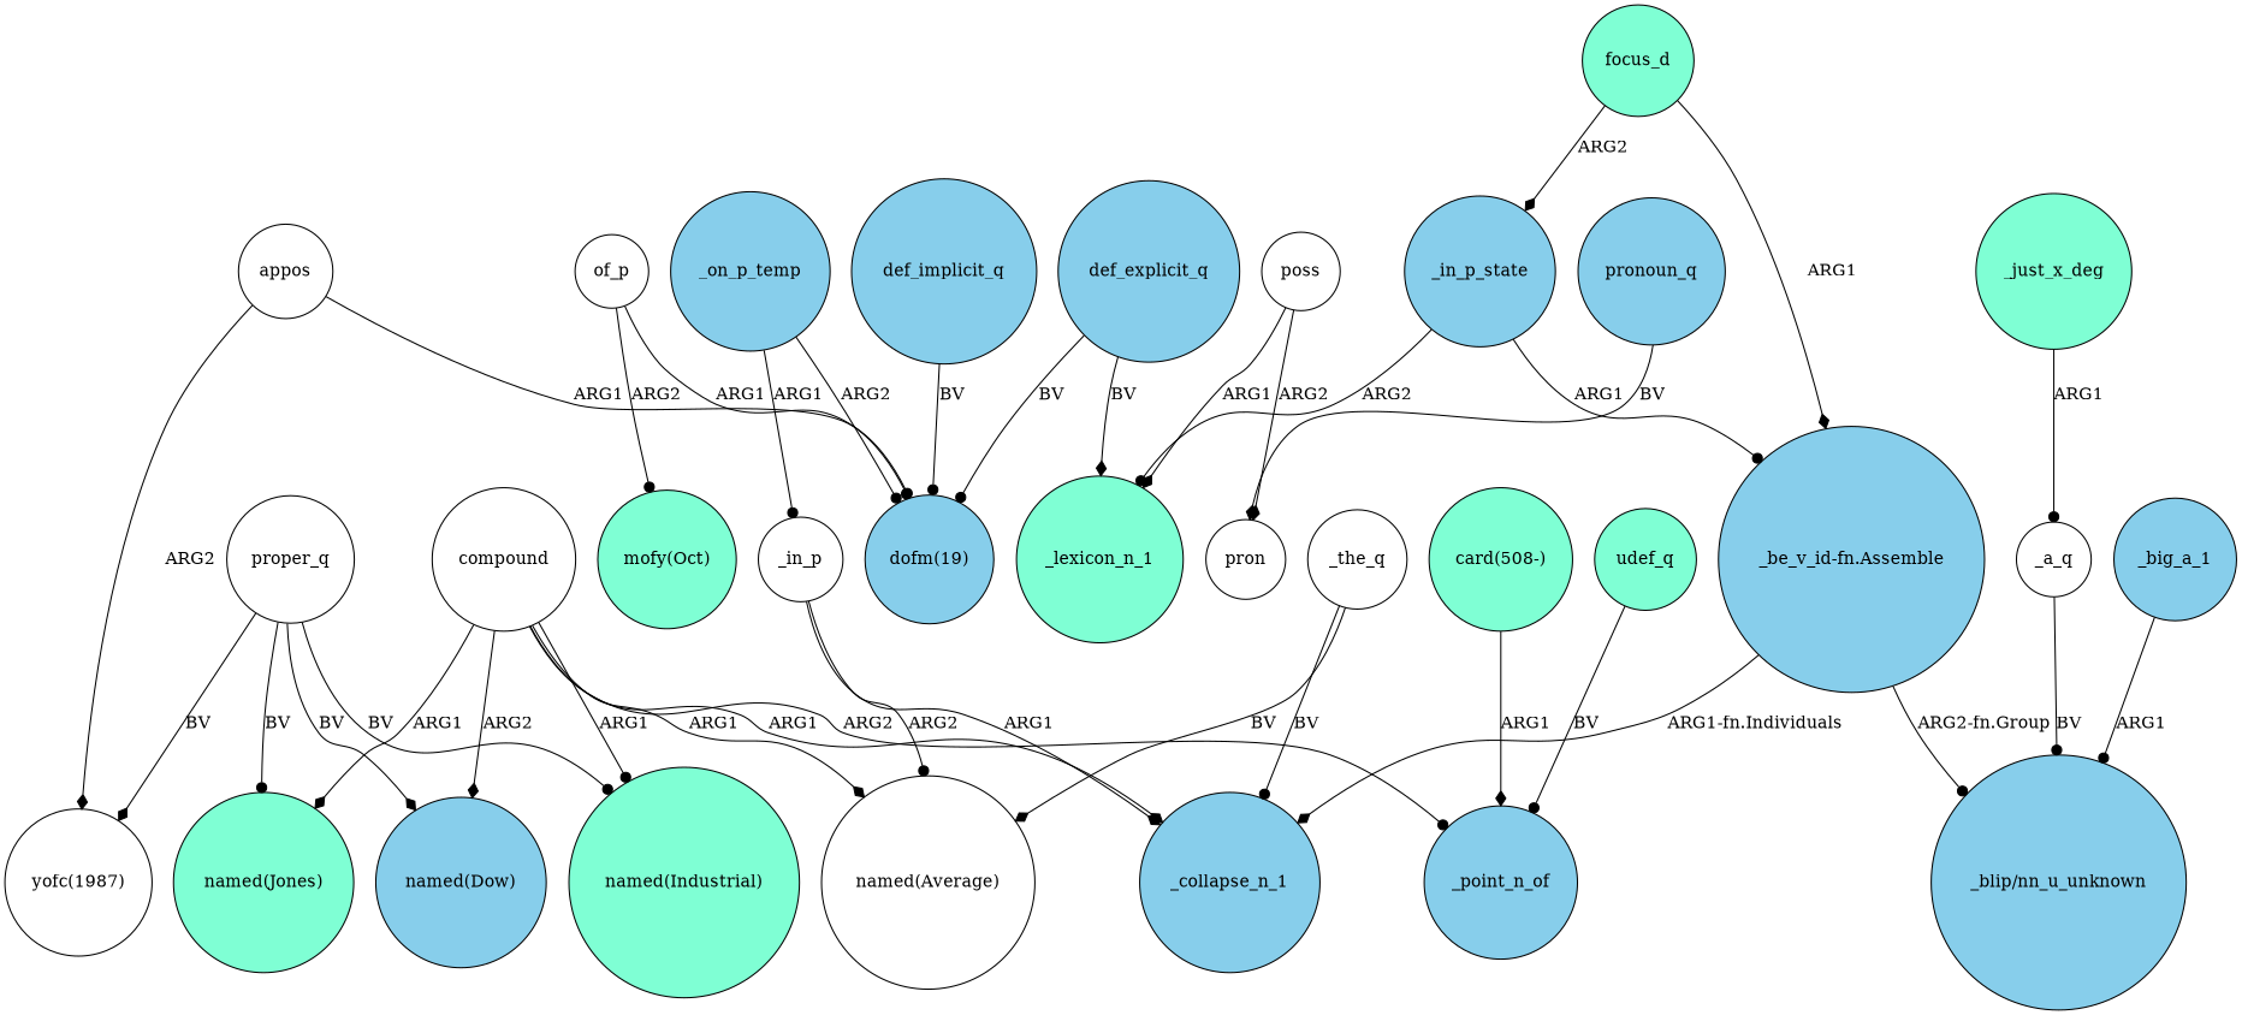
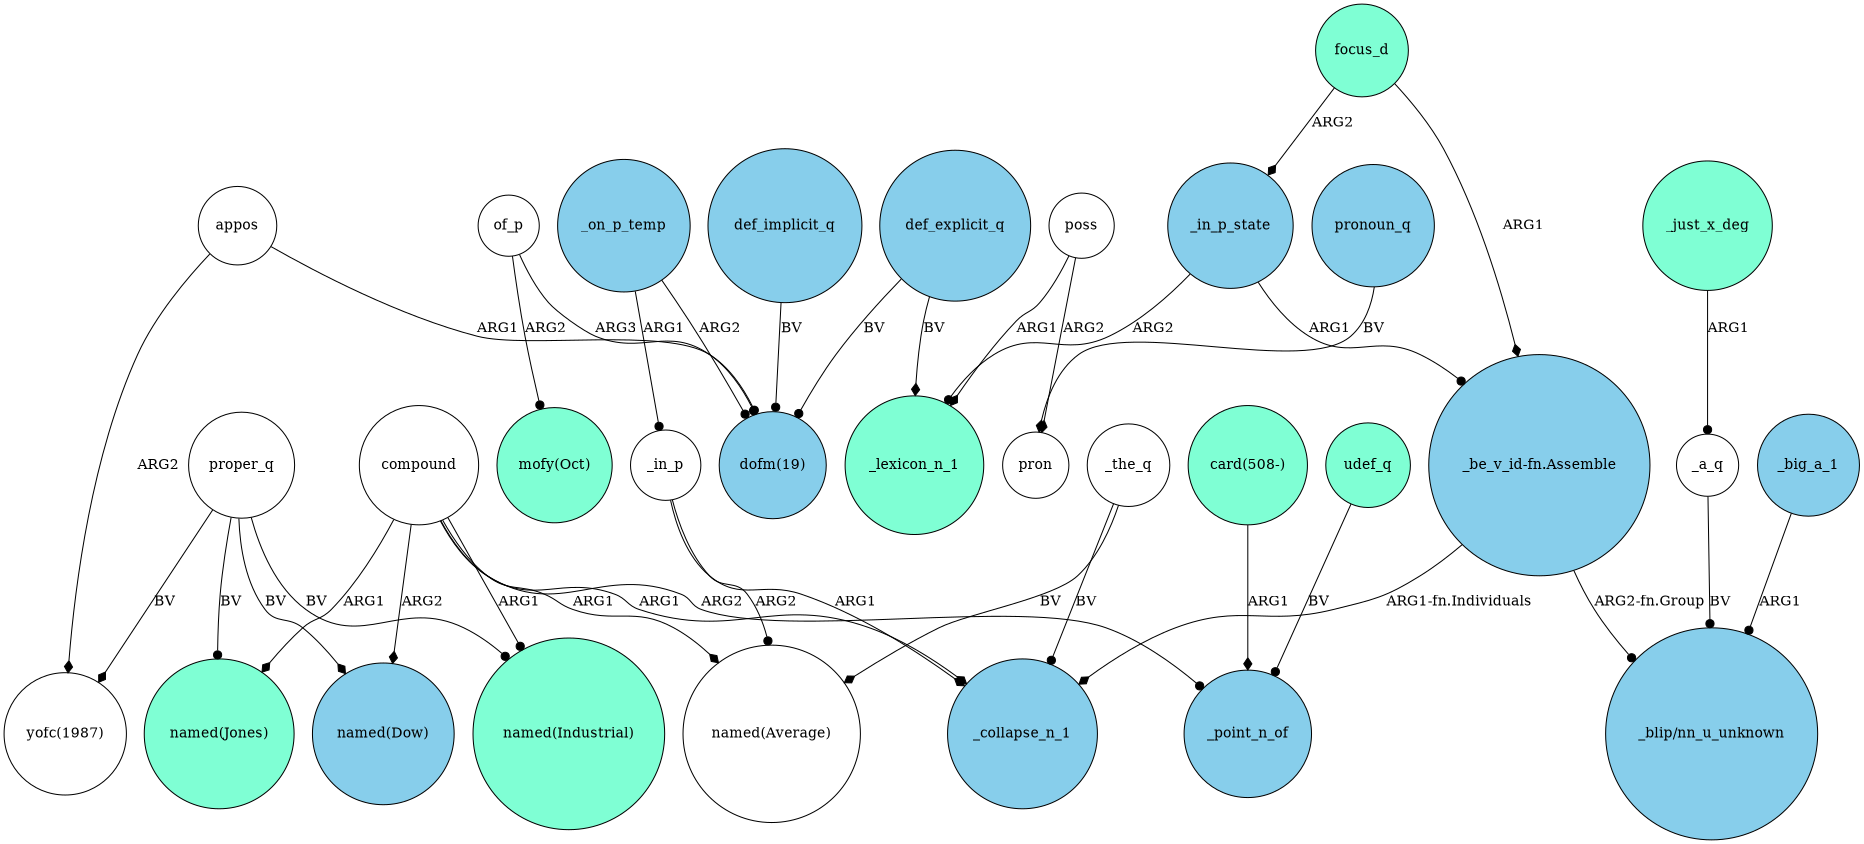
  digraph {
    node [fillcolor=skyblue shape=circle style=filled]
    edge [arrowhead=dot]
    focus_d [fillcolor=aquamarine]
    _in_p_state
    "_be_v_id-fn.Assemble"
    _lexicon_n_1 [fillcolor=aquamarine]
    _collapse_n_1
    "_blip/nn_u_unknown"
    compound [fillcolor=white]
    "named(Jones)" [fillcolor=aquamarine]
    _point_n_of
    "named(Industrial)" [fillcolor=aquamarine]
    "named(Average)" [fillcolor=white]
    "named(Dow)"
    _just_x_deg [fillcolor=aquamarine]
    _a_q [fillcolor=white]
    _in_p [fillcolor=white]
    of_p [fillcolor=white]
    "mofy(Oct)" [fillcolor=aquamarine]
    "dofm(19)"
    def_explicit_q
    appos [fillcolor=white]
    "yofc(1987)" [fillcolor=white]
    pron [fillcolor=white]
    pronoun_q
    poss [fillcolor=white]
    proper_q [fillcolor=white]
    "card(508-)" [fillcolor=aquamarine]
    _the_q [fillcolor=white]
    def_implicit_q
    _on_p_temp
    _big_a_1
    udef_q [fillcolor=aquamarine]
    focus_d -> _in_p_state [arrowhead=diamond label=ARG2]
    focus_d -> "_be_v_id-fn.Assemble" [arrowhead=diamond label=ARG1]
    _in_p_state -> "_be_v_id-fn.Assemble" [label=ARG1]
    _in_p_state -> _lexicon_n_1 [label=ARG2]
    "_be_v_id-fn.Assemble" -> _collapse_n_1 [arrowhead=diamond label="ARG1-fn.Individuals"]
    "_be_v_id-fn.Assemble" -> "_blip/nn_u_unknown" [label="ARG2-fn.Group"]
    compound -> _collapse_n_1 [arrowhead=diamond label=ARG1]
    compound -> "named(Jones)" [arrowhead=diamond label=ARG1]
    compound -> _point_n_of [label=ARG2]
    compound -> "named(Industrial)" [label=ARG1]
    compound -> "named(Average)" [arrowhead=diamond label=ARG1]
    compound -> "named(Dow)" [arrowhead=diamond label=ARG2]
    _just_x_deg -> _a_q [label=ARG1]
    _a_q -> "_blip/nn_u_unknown" [label=BV]
    _in_p -> _collapse_n_1 [arrowhead=diamond label=ARG1]
    _in_p -> "named(Average)" [label=ARG2]
    of_p -> "mofy(Oct)" [label=ARG2]
-   of_p -> "dofm(19)" [label=ARG1]
+   of_p -> "dofm(19)" [label=ARG3]
    def_explicit_q -> _lexicon_n_1 [arrowhead=diamond label=BV]
    def_explicit_q -> "dofm(19)" [label=BV]
    appos -> "dofm(19)" [label=ARG1]
    appos -> "yofc(1987)" [arrowhead=diamond label=ARG2]
    pronoun_q -> pron [arrowhead=diamond label=BV]
    poss -> _lexicon_n_1 [arrowhead=diamond label=ARG1]
    poss -> pron [arrowhead=diamond label=ARG2]
    proper_q -> "named(Jones)" [label=BV]
    proper_q -> "named(Industrial)" [label=BV]
    proper_q -> "named(Dow)" [arrowhead=diamond label=BV]
    proper_q -> "yofc(1987)" [arrowhead=diamond label=BV]
    "card(508-)" -> _point_n_of [arrowhead=diamond label=ARG1]
    _the_q -> _collapse_n_1 [label=BV]
    _the_q -> "named(Average)" [arrowhead=diamond label=BV]
    def_implicit_q -> "dofm(19)" [label=BV]
    _on_p_temp -> _in_p [label=ARG1]
    _on_p_temp -> "dofm(19)" [label=ARG2]
    _big_a_1 -> "_blip/nn_u_unknown" [label=ARG1]
    udef_q -> _point_n_of [label=BV]
  }
